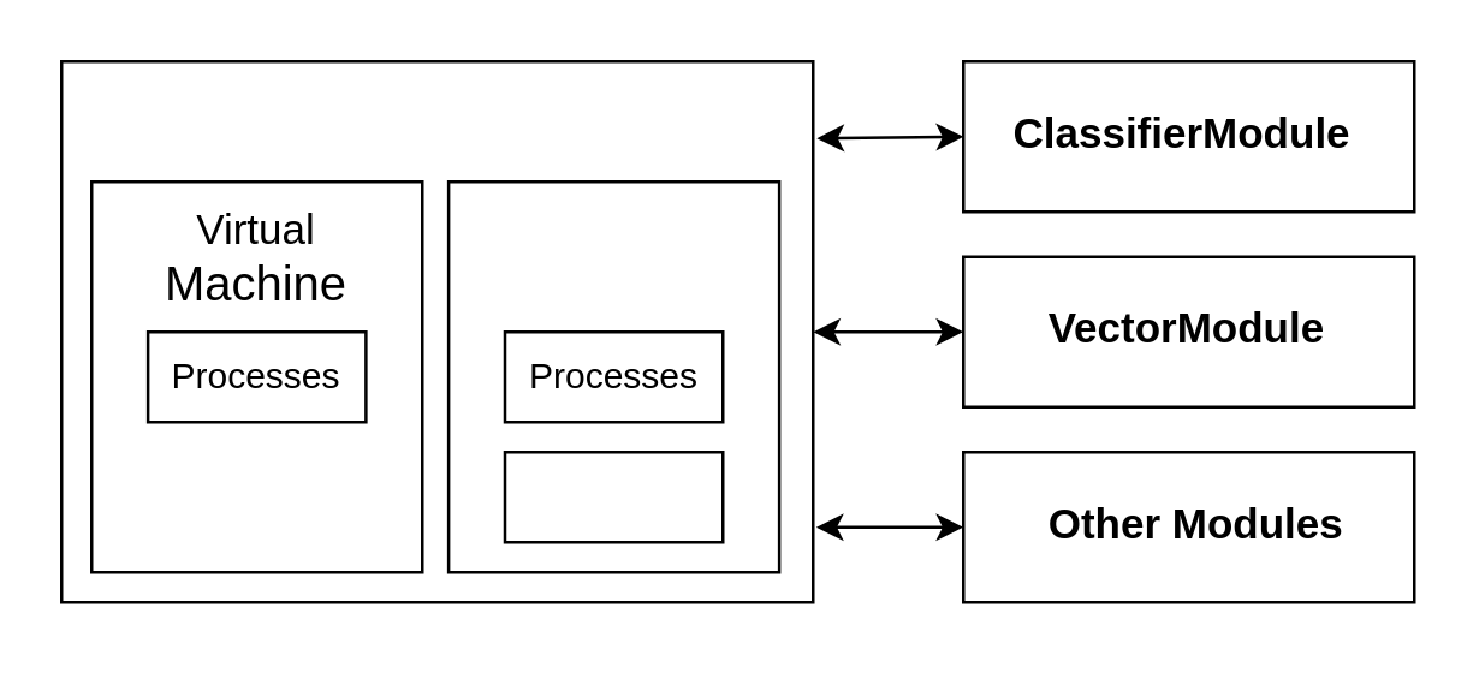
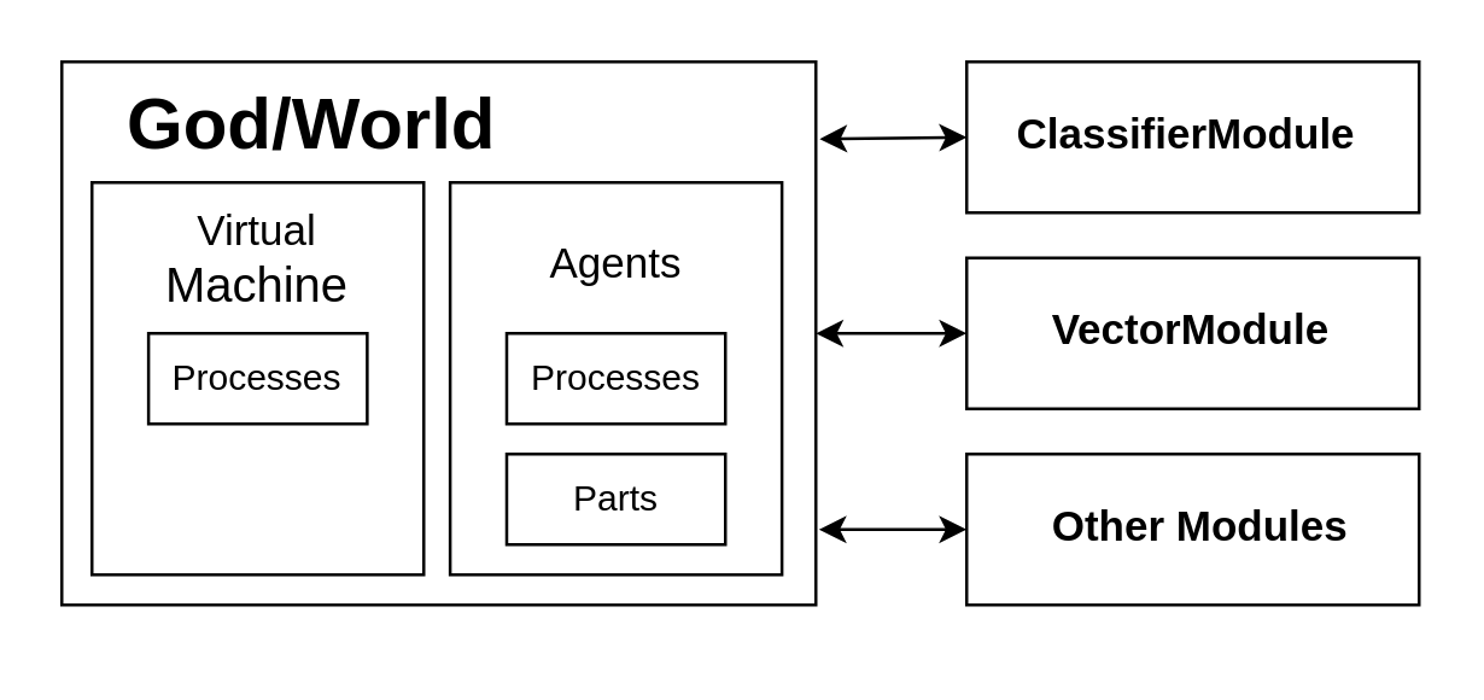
  <mxCell id="0" />
  <mxCell id="1" parent="0" />
  <mxCell id="2" value="" style="group" parent="1" vertex="1" connectable="0"><mxGeometry x="20" y="20" width="250" height="180" as="geometry" /></mxCell>
  <mxCell id="3" value="" style="rounded=0;whiteSpace=wrap;html=1;" parent="2" vertex="1"><mxGeometry width="250" height="180" as="geometry" /></mxCell>
  <mxCell id="4" value="" style="rounded=0;whiteSpace=wrap;html=1;" parent="2" vertex="1"><mxGeometry x="128.75" y="40" width="110" height="130" as="geometry" /></mxCell>
  <mxCell id="5" value="" style="rounded=0;whiteSpace=wrap;html=1;" parent="2" vertex="1"><mxGeometry x="10" y="40" width="110" height="130" as="geometry" /></mxCell>
+ <mxCell id="6" value="&lt;h1 style=&quot;margin-top: 0px;&quot;&gt;God/World&lt;/h1&gt;" style="text;html=1;whiteSpace=wrap;overflow=hidden;rounded=0;" parent="2" vertex="1"><mxGeometry x="20" width="180" height="40" as="geometry" /></mxCell>
  <mxCell id="7" value="&lt;font style=&quot;font-size: 14px;&quot;&gt;Virtual&lt;/font&gt;&lt;div&gt;&lt;font size=&quot;3&quot;&gt;Machine&lt;/font&gt;&lt;/div&gt;&lt;div&gt;&lt;font size=&quot;3&quot;&gt;&lt;br&gt;&lt;/font&gt;&lt;/div&gt;" style="text;html=1;align=center;verticalAlign=middle;whiteSpace=wrap;rounded=0;" parent="2" vertex="1"><mxGeometry x="35" y="60" width="60" height="30" as="geometry" /></mxCell>
+ <mxCell id="8" value="&lt;span style=&quot;font-size: 14px;&quot;&gt;Agents&lt;/span&gt;&lt;div&gt;&lt;span style=&quot;font-size: 14px;&quot;&gt;&lt;br&gt;&lt;/span&gt;&lt;/div&gt;" style="text;html=1;align=center;verticalAlign=middle;whiteSpace=wrap;rounded=0;movable=0;resizable=0;rotatable=0;deletable=0;editable=0;locked=1;connectable=0;" parent="2" vertex="1"><mxGeometry x="153.75" y="60" width="60" height="30" as="geometry" /></mxCell>
  <mxCell id="9" style="edgeStyle=orthogonalEdgeStyle;rounded=0;orthogonalLoop=1;jettySize=auto;html=1;exitX=0;exitY=0.75;exitDx=0;exitDy=0;entryX=0;entryY=0.5;entryDx=0;entryDy=0;" parent="2" source="10" target="11" edge="1"><mxGeometry relative="1" as="geometry" /></mxCell>
  <mxCell id="10" value="" style="rounded=0;whiteSpace=wrap;html=1;" parent="2" vertex="1"><mxGeometry x="147.5" y="90" width="72.5" height="30" as="geometry" /></mxCell>
  <mxCell id="11" value="Processes" style="text;html=1;align=center;verticalAlign=middle;whiteSpace=wrap;rounded=0;" parent="2" vertex="1"><mxGeometry x="153.75" y="90" width="60" height="30" as="geometry" /></mxCell>
  <mxCell id="12" value="" style="rounded=0;whiteSpace=wrap;html=1;" parent="2" vertex="1"><mxGeometry x="28.75" y="90" width="72.5" height="30" as="geometry" /></mxCell>
  <mxCell id="13" value="Processes" style="text;html=1;align=center;verticalAlign=middle;whiteSpace=wrap;rounded=0;" parent="2" vertex="1"><mxGeometry x="35" y="90" width="60" height="30" as="geometry" /></mxCell>
  <mxCell id="14" value="" style="rounded=0;whiteSpace=wrap;html=1;" parent="2" vertex="1"><mxGeometry x="147.5" y="130" width="72.5" height="30" as="geometry" /></mxCell>
+ <mxCell id="15" value="Parts" style="text;html=1;align=center;verticalAlign=middle;whiteSpace=wrap;rounded=0;" parent="2" vertex="1"><mxGeometry x="153.75" y="130" width="60" height="30" as="geometry" /></mxCell>
  <mxCell id="16" value="" style="group" vertex="1" connectable="0" parent="1"><mxGeometry x="320" y="20" width="150" height="60" as="geometry" /></mxCell>
  <mxCell id="17" value="" style="rounded=0;whiteSpace=wrap;html=1;" vertex="1" parent="16"><mxGeometry width="150" height="50" as="geometry" /></mxCell>
  <mxCell id="18" value="&lt;h1 style=&quot;margin-top: 0px;&quot;&gt;&lt;font style=&quot;font-size: 14px;&quot;&gt;ClassifierModule&lt;/font&gt;&lt;/h1&gt;" style="text;html=1;whiteSpace=wrap;overflow=hidden;rounded=0;" vertex="1" parent="16"><mxGeometry x="15" width="120" height="60" as="geometry" /></mxCell>
  <mxCell id="19" value="" style="group" vertex="1" connectable="0" parent="1"><mxGeometry x="320" y="80" width="150" height="60" as="geometry" /></mxCell>
  <mxCell id="20" value="" style="rounded=0;whiteSpace=wrap;html=1;" vertex="1" parent="19"><mxGeometry y="5" width="150" height="50" as="geometry" /></mxCell>
  <mxCell id="21" value="&lt;h1 style=&quot;margin-top: 0px;&quot;&gt;&lt;font style=&quot;font-size: 14px;&quot;&gt;&amp;nbsp; &amp;nbsp;VectorModule&lt;/font&gt;&lt;/h1&gt;" style="text;html=1;whiteSpace=wrap;overflow=hidden;rounded=0;" vertex="1" parent="19"><mxGeometry x="15" y="5" width="120" height="60" as="geometry" /></mxCell>
  <mxCell id="22" value="" style="group" vertex="1" connectable="0" parent="1"><mxGeometry x="320" y="150" width="150" height="60" as="geometry" /></mxCell>
  <mxCell id="23" value="" style="rounded=0;whiteSpace=wrap;html=1;" vertex="1" parent="22"><mxGeometry width="150" height="50" as="geometry" /></mxCell>
  <mxCell id="24" value="&lt;h1 style=&quot;margin-top: 0px;&quot;&gt;&lt;font style=&quot;font-size: 14px;&quot;&gt;&amp;nbsp; &amp;nbsp;Other Modules&lt;/font&gt;&lt;/h1&gt;" style="text;html=1;whiteSpace=wrap;overflow=hidden;rounded=0;" vertex="1" parent="22"><mxGeometry x="15" width="120" height="60" as="geometry" /></mxCell>
  <mxCell id="25" value="" style="endArrow=classic;startArrow=classic;html=1;rounded=0;entryX=0;entryY=0.5;entryDx=0;entryDy=0;exitX=1.005;exitY=0.142;exitDx=0;exitDy=0;exitPerimeter=0;" edge="1" parent="1" source="3" target="17"><mxGeometry width="50" height="50" relative="1" as="geometry"><mxPoint x="273" y="41" as="sourcePoint" /><mxPoint x="400" y="250" as="targetPoint" /></mxGeometry></mxCell>
  <mxCell id="26" value="" style="endArrow=classic;startArrow=classic;html=1;rounded=0;entryX=0;entryY=0.5;entryDx=0;entryDy=0;" edge="1" parent="1" target="23"><mxGeometry width="50" height="50" relative="1" as="geometry"><mxPoint x="271" y="175" as="sourcePoint" /><mxPoint x="309" y="240" as="targetPoint" /></mxGeometry></mxCell>
  <mxCell id="27" value="" style="endArrow=classic;startArrow=classic;html=1;rounded=0;entryX=0;entryY=0.5;entryDx=0;entryDy=0;exitX=1;exitY=0.5;exitDx=0;exitDy=0;" edge="1" parent="1" source="3" target="20"><mxGeometry width="50" height="50" relative="1" as="geometry"><mxPoint x="280" y="100" as="sourcePoint" /><mxPoint x="309" y="240" as="targetPoint" /></mxGeometry></mxCell>
